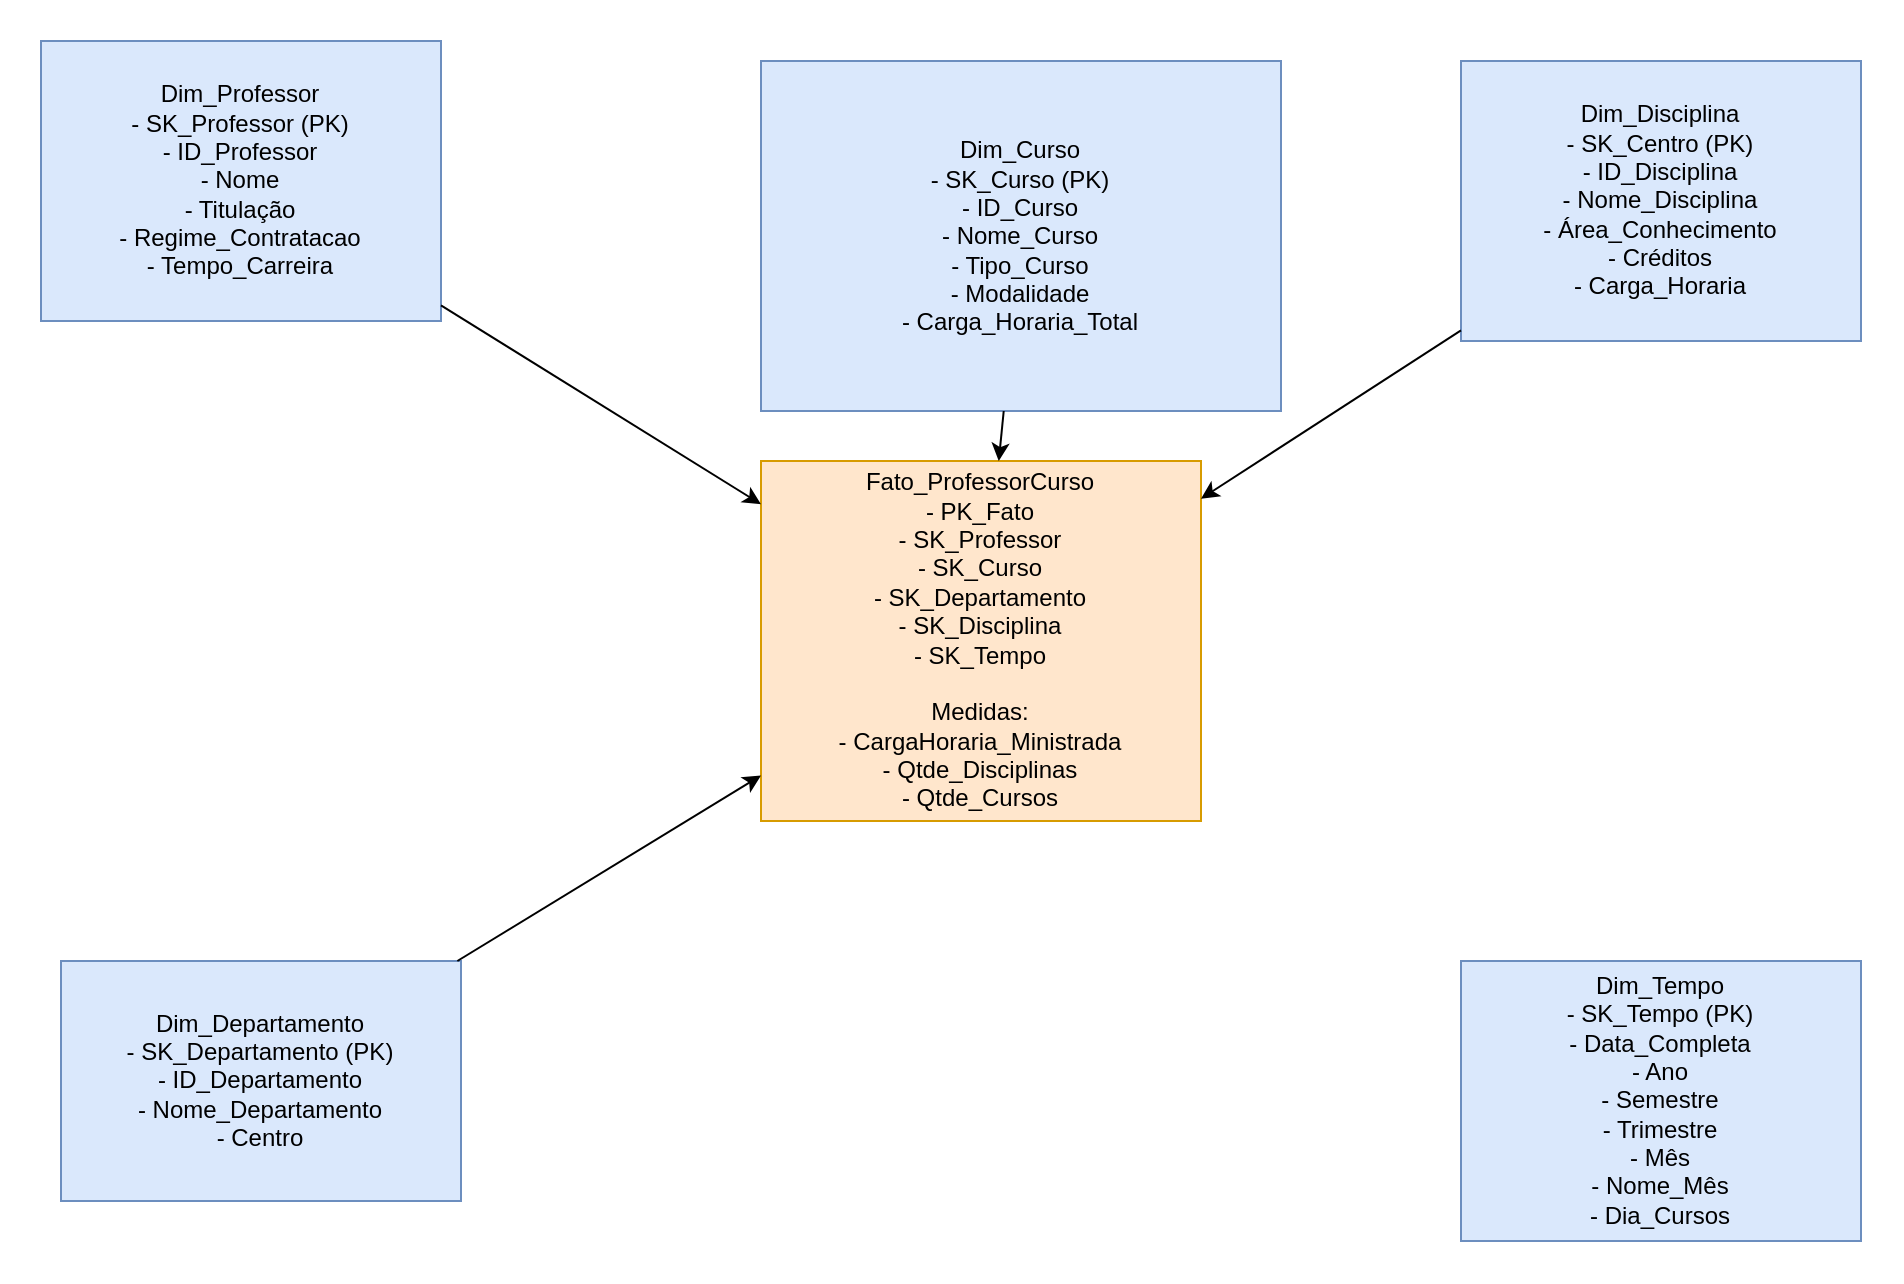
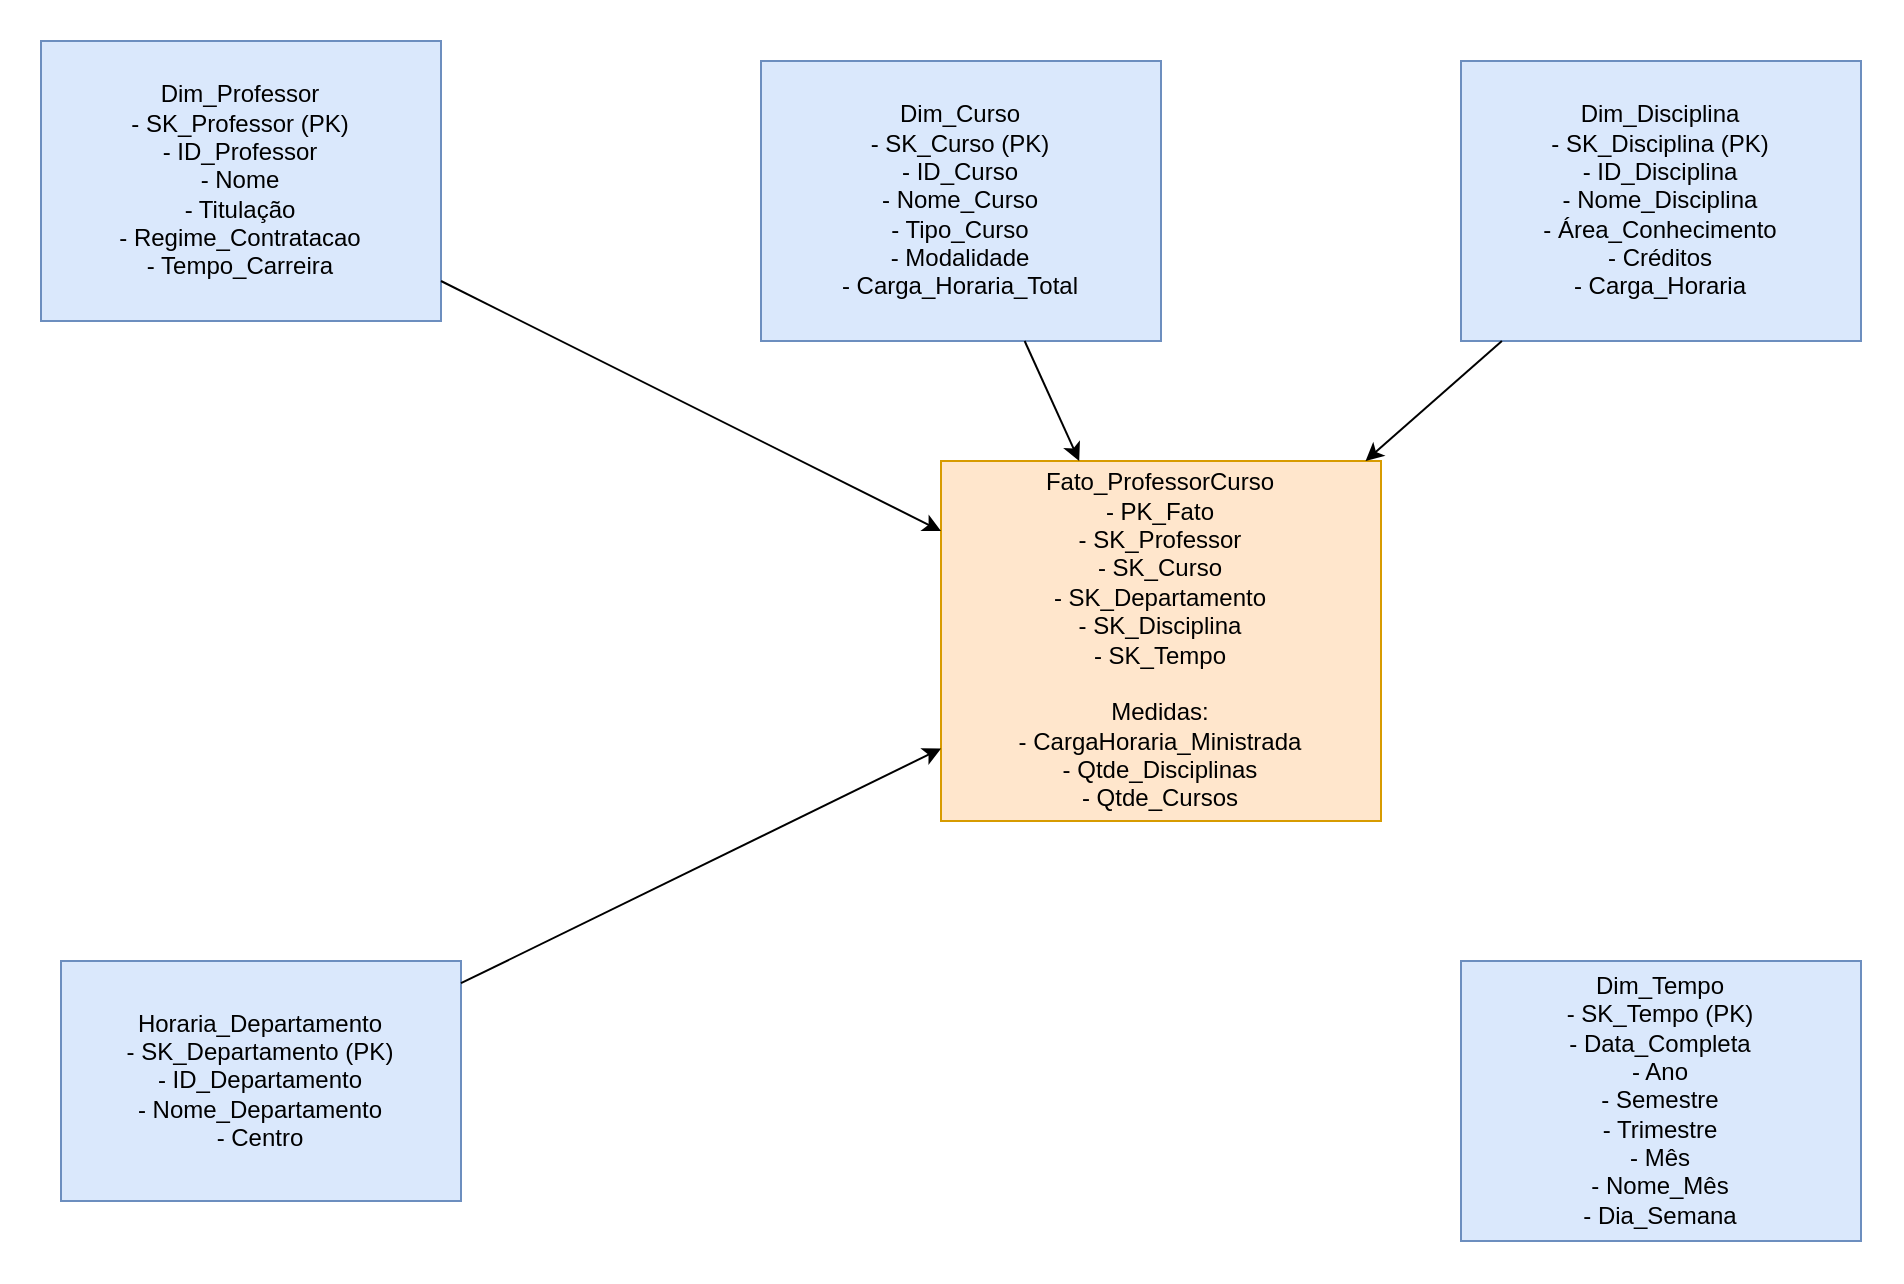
  <mxCell id="0" />
  <mxCell id="1" parent="0" />
- <mxCell id="2" value="Fato_ProfessorCurso&#10;- PK_Fato&#10;- SK_Professor&#10;- SK_Curso&#10;- SK_Departamento&#10;- SK_Disciplina&#10;- SK_Tempo&#10;&#10;Medidas:&#10;- CargaHoraria_Ministrada&#10;- Qtde_Disciplinas&#10;- Qtde_Cursos" style="shape=rectangle;whiteSpace=wrap;html=1;fillColor=#ffe6cc;strokeColor=#d79b00;" vertex="1" parent="1"><mxGeometry x="380" y="230" width="220" height="180" as="geometry" /></mxCell>
+ <mxCell id="2" value="Fato_ProfessorCurso&#10;- PK_Fato&#10;- SK_Professor&#10;- SK_Curso&#10;- SK_Departamento&#10;- SK_Disciplina&#10;- SK_Tempo&#10;&#10;Medidas:&#10;- CargaHoraria_Ministrada&#10;- Qtde_Disciplinas&#10;- Qtde_Cursos" style="shape=rectangle;whiteSpace=wrap;html=1;fillColor=#ffe6cc;strokeColor=#d79b00;" vertex="1" parent="1"><mxGeometry x="470" y="230" width="220" height="180" as="geometry" /></mxCell>
  <mxCell id="3" value="Dim_Professor&#10;- SK_Professor (PK)&#10;- ID_Professor&#10;- Nome&#10;- Titulação&#10;- Regime_Contratacao&#10;- Tempo_Carreira" style="shape=rectangle;whiteSpace=wrap;html=1;fillColor=#dae8fc;strokeColor=#6c8ebf;" vertex="1" parent="1"><mxGeometry x="20" y="20" width="200" height="140" as="geometry" /></mxCell>
- <mxCell id="4" value="Dim_Curso&#10;- SK_Curso (PK)&#10;- ID_Curso&#10;- Nome_Curso&#10;- Tipo_Curso&#10;- Modalidade&#10;- Carga_Horaria_Total" style="shape=rectangle;whiteSpace=wrap;html=1;fillColor=#dae8fc;strokeColor=#6c8ebf;" vertex="1" parent="1"><mxGeometry x="380" y="30" width="260" height="175" as="geometry" /></mxCell>
- <mxCell id="5" value="Dim_Disciplina&#10;- SK_Centro (PK)&#10;- ID_Disciplina&#10;- Nome_Disciplina&#10;- Área_Conhecimento&#10;- Créditos&#10;- Carga_Horaria" style="shape=rectangle;whiteSpace=wrap;html=1;fillColor=#dae8fc;strokeColor=#6c8ebf;" vertex="1" parent="1"><mxGeometry x="730" y="30" width="200" height="140" as="geometry" /></mxCell>
- <mxCell id="6" value="Dim_Departamento&#10;- SK_Departamento (PK)&#10;- ID_Departamento&#10;- Nome_Departamento&#10;- Centro" style="shape=rectangle;whiteSpace=wrap;html=1;fillColor=#dae8fc;strokeColor=#6c8ebf;" vertex="1" parent="1"><mxGeometry x="30" y="480" width="200" height="120" as="geometry" /></mxCell>
- <mxCell id="7" value="Dim_Tempo&#10;- SK_Tempo (PK)&#10;- Data_Completa&#10;- Ano&#10;- Semestre&#10;- Trimestre&#10;- Mês&#10;- Nome_Mês&#10;- Dia_Cursos" style="shape=rectangle;whiteSpace=wrap;html=1;fillColor=#dae8fc;strokeColor=#6c8ebf;" vertex="1" parent="1"><mxGeometry x="730" y="480" width="200" height="140" as="geometry" /></mxCell>
+ <mxCell id="4" value="Dim_Curso&#10;- SK_Curso (PK)&#10;- ID_Curso&#10;- Nome_Curso&#10;- Tipo_Curso&#10;- Modalidade&#10;- Carga_Horaria_Total" style="shape=rectangle;whiteSpace=wrap;html=1;fillColor=#dae8fc;strokeColor=#6c8ebf;" vertex="1" parent="1"><mxGeometry x="380" y="30" width="200" height="140" as="geometry" /></mxCell>
+ <mxCell id="5" value="Dim_Disciplina&#10;- SK_Disciplina (PK)&#10;- ID_Disciplina&#10;- Nome_Disciplina&#10;- Área_Conhecimento&#10;- Créditos&#10;- Carga_Horaria" style="shape=rectangle;whiteSpace=wrap;html=1;fillColor=#dae8fc;strokeColor=#6c8ebf;" vertex="1" parent="1"><mxGeometry x="730" y="30" width="200" height="140" as="geometry" /></mxCell>
+ <mxCell id="6" value="Horaria_Departamento&#10;- SK_Departamento (PK)&#10;- ID_Departamento&#10;- Nome_Departamento&#10;- Centro" style="shape=rectangle;whiteSpace=wrap;html=1;fillColor=#dae8fc;strokeColor=#6c8ebf;" vertex="1" parent="1"><mxGeometry x="30" y="480" width="200" height="120" as="geometry" /></mxCell>
+ <mxCell id="7" value="Dim_Tempo&#10;- SK_Tempo (PK)&#10;- Data_Completa&#10;- Ano&#10;- Semestre&#10;- Trimestre&#10;- Mês&#10;- Nome_Mês&#10;- Dia_Semana" style="shape=rectangle;whiteSpace=wrap;html=1;fillColor=#dae8fc;strokeColor=#6c8ebf;" vertex="1" parent="1"><mxGeometry x="730" y="480" width="200" height="140" as="geometry" /></mxCell>
  <mxCell id="8" edge="1" parent="1" source="3" target="2"><mxGeometry relative="1" as="geometry" /></mxCell>
  <mxCell id="9" edge="1" parent="1" source="4" target="2"><mxGeometry relative="1" as="geometry" /></mxCell>
  <mxCell id="10" edge="1" parent="1" source="5" target="2"><mxGeometry relative="1" as="geometry" /></mxCell>
  <mxCell id="11" edge="1" parent="1" source="6" target="2"><mxGeometry relative="1" as="geometry" /></mxCell>
  <mxCell id="12" edge="1" parent="1" source="7" target="6" style=";"><mxGeometry relative="1" as="geometry" /></mxCell>
